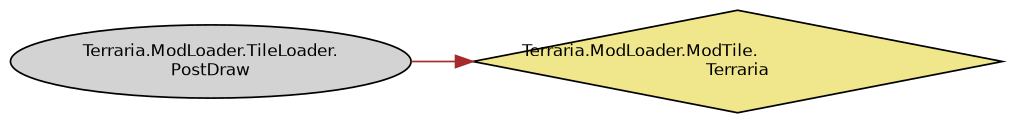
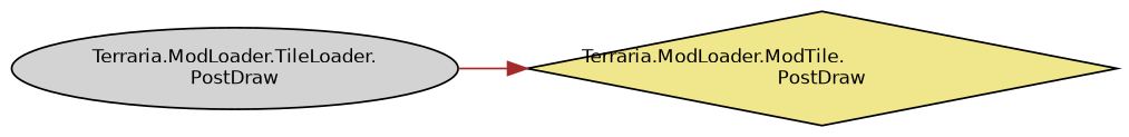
  digraph {
    rankdir=RL
    node [color=black fontname=Helvetica fontsize=10 style=filled]
-   n1 [fillcolor=khaki fontcolor=black height=0.2 label="Terraria.ModLoader.ModTile.\lTerraria" shape=diamond width=0.4]
+   n1 [fillcolor=khaki fontcolor=black height=0.2 label="Terraria.ModLoader.ModTile.\lPostDraw" shape=diamond width=0.4]
    n2 [fillcolor=lightgrey height=0.2 label="Terraria.ModLoader.TileLoader.\lPostDraw" shape=ellipse width=0.4]
    n1 -> n2 [color=brown dir=back fontname=Helvetica fontsize=10 labelfontname=Helvetica labelfontsize=10 style=solid]
  }
